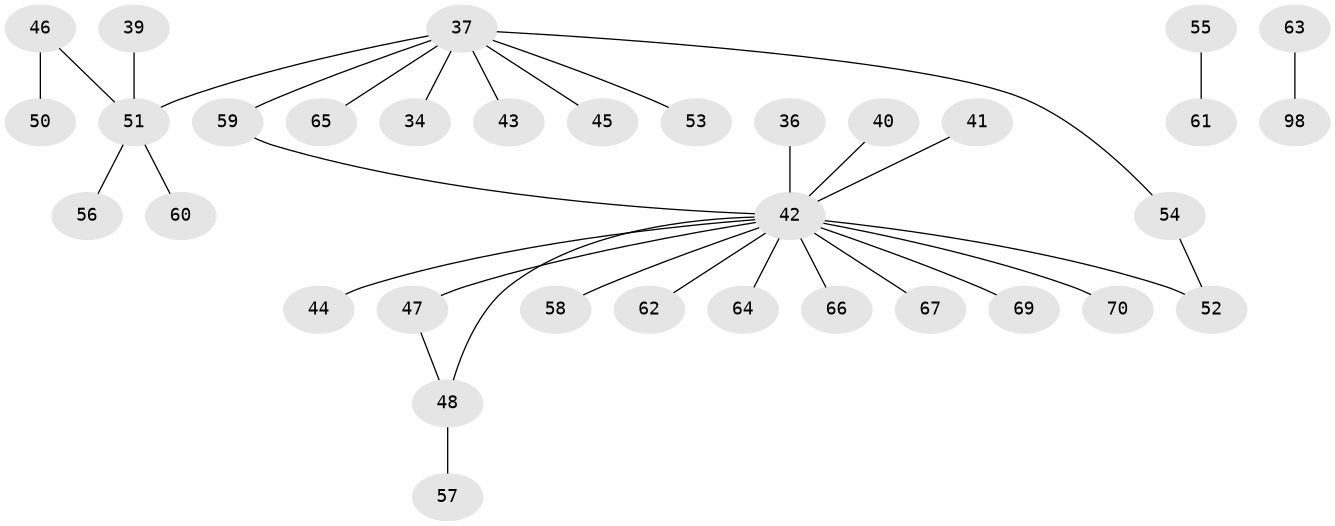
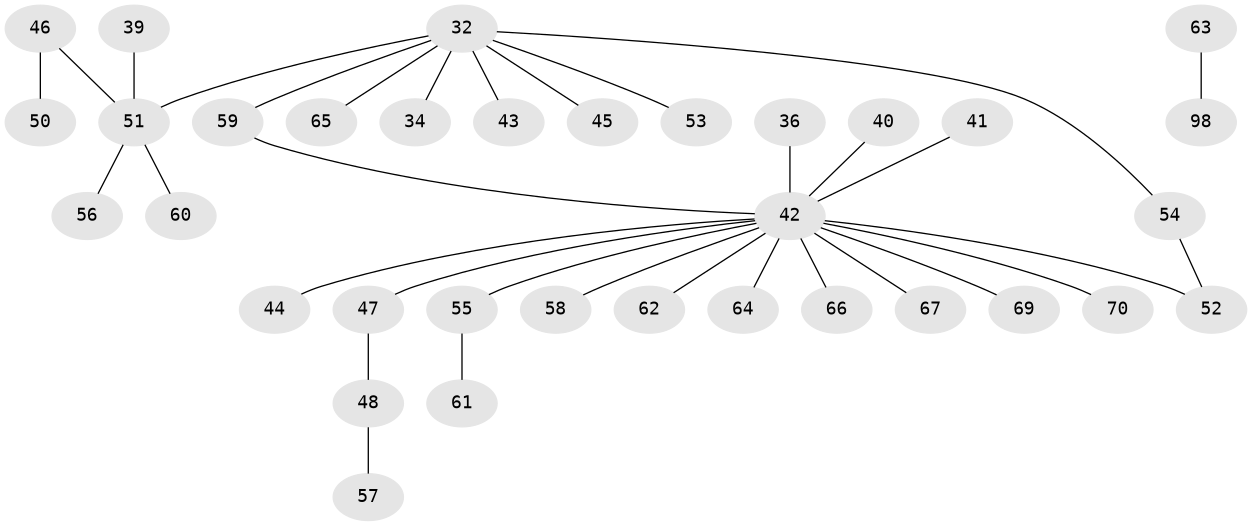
  graph {
    fontname="DejaVu Sans Mono"
    node [color=gray90 fontname="DejaVu Sans Mono" style=filled]
    edge [fontname="DejaVu Sans Mono"]
-   32 [super="+1+17+25+26" label=37]
+   32 [super="+1+17+25+26"]
    34
    43
    45
    51 [super="+27+10+29"]
    53
    54
    59
    65
    42 [super="+33+3+7+37+31+38+9+13+14+21+35+23+24+28+30"]
    44
    47
    52
    55
    58
    62
    64
    66 [super="+8"]
    67
    69
    70
    56
    60
    36
    39
    40
    41
    48
    61
    46
    50
    57
    n33 [label=98]
    63
    32 -- 34
    32 -- 43
    32 -- 45
    32 -- 51
    32 -- 53
    32 -- 54
    32 -- 59
    32 -- 65
    51 -- 56
    51 -- 60
    54 -- 52
    59 -- 42
    42 -- 44
    42 -- 47
    42 -- 52
-   42 -- 48
+   42 -- 55
    42 -- 58
    42 -- 62
    42 -- 64
    42 -- 66
    42 -- 67
    42 -- 69
    42 -- 70
    47 -- 48
    55 -- 61
    36 -- 42
    39 -- 51
    40 -- 42
    41 -- 42
    48 -- 57
    46 -- 51
    46 -- 50
    63 -- n33
  }
